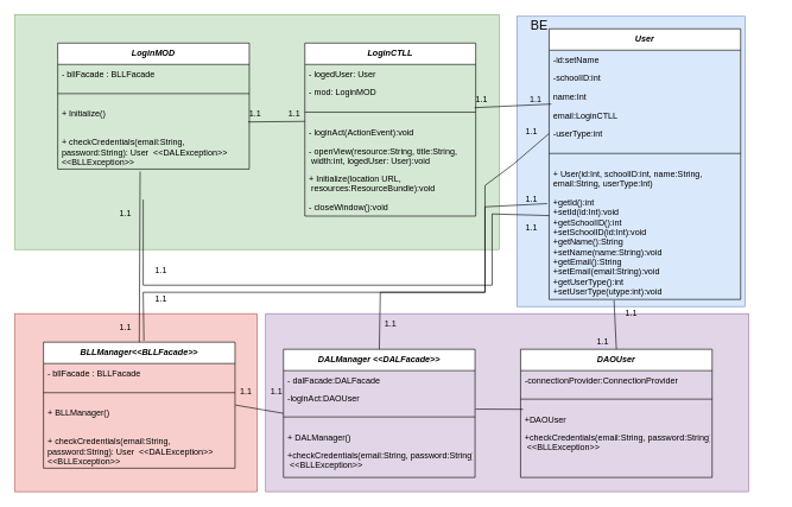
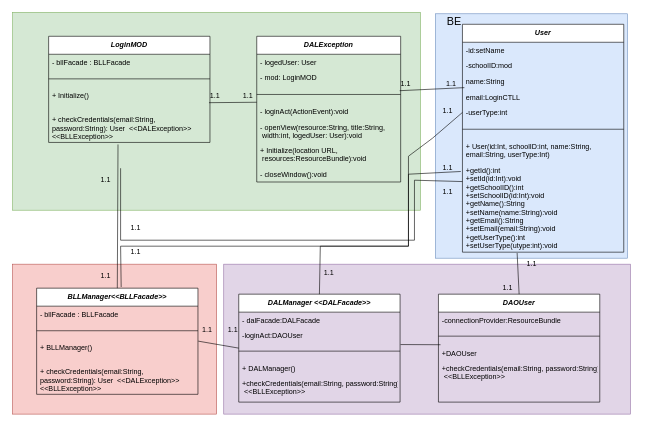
  <mxCell id="0" />
  <mxCell id="1" parent="0" />
  <mxCell id="2" value="" style="rounded=1;whiteSpace=wrap;html=1;fillColor=#d5e8d4;strokeColor=#82b366;arcSize=0;" vertex="1" parent="1"><mxGeometry x="20" width="680" height="330" as="geometry" y="20" /></mxCell>
  <mxCell id="3" value="" style="rounded=1;whiteSpace=wrap;html=1;fillColor=#dae8fc;strokeColor=#6c8ebf;rotation=-90;arcSize=0;" vertex="1" parent="1"><mxGeometry x="681.25" y="66.25" width="407.5" height="320" as="geometry" /></mxCell>
  <mxCell id="4" value="User" style="swimlane;fontStyle=3;align=center;verticalAlign=top;childLayout=stackLayout;horizontal=1;startSize=30;horizontalStack=0;resizeParent=1;resizeLast=0;collapsible=1;marginBottom=0;rounded=0;shadow=0;strokeWidth=1;" vertex="1" parent="1"><mxGeometry x="770" y="40" width="269" height="380" as="geometry"><mxRectangle x="1098" y="259" width="296" height="130" as="alternateBounds" /></mxGeometry></mxCell>
  <mxCell id="5" value="-id:setName" style="text;align=left;verticalAlign=top;spacingLeft=4;spacingRight=4;overflow=hidden;rotatable=0;points=[[0,0.5],[1,0.5]];portConstraint=eastwest;rounded=0;shadow=0;html=0;" vertex="1" parent="4"><mxGeometry y="30" width="269" height="26" as="geometry" /></mxCell>
- <mxCell id="6" value="-schoolID:int" style="text;align=left;verticalAlign=top;spacingLeft=4;spacingRight=4;overflow=hidden;rotatable=0;points=[[0,0.5],[1,0.5]];portConstraint=eastwest;rounded=0;shadow=0;html=0;" vertex="1" parent="4"><mxGeometry y="56" width="269" height="26" as="geometry" /></mxCell>
- <mxCell id="7" value="name:Int" style="text;align=left;verticalAlign=top;spacingLeft=4;spacingRight=4;overflow=hidden;rotatable=0;points=[[0,0.5],[1,0.5]];portConstraint=eastwest;rounded=0;shadow=0;html=0;" vertex="1" parent="4"><mxGeometry y="82" width="269" height="26" as="geometry" /></mxCell>
+ <mxCell id="6" value="-schoolID:mod" style="text;align=left;verticalAlign=top;spacingLeft=4;spacingRight=4;overflow=hidden;rotatable=0;points=[[0,0.5],[1,0.5]];portConstraint=eastwest;rounded=0;shadow=0;html=0;" vertex="1" parent="4"><mxGeometry y="56" width="269" height="26" as="geometry" /></mxCell>
+ <mxCell id="7" value="name:String" style="text;align=left;verticalAlign=top;spacingLeft=4;spacingRight=4;overflow=hidden;rotatable=0;points=[[0,0.5],[1,0.5]];portConstraint=eastwest;rounded=0;shadow=0;html=0;" vertex="1" parent="4"><mxGeometry y="82" width="269" height="26" as="geometry" /></mxCell>
  <mxCell id="8" value="email:LoginCTLL" style="text;align=left;verticalAlign=top;spacingLeft=4;spacingRight=4;overflow=hidden;rotatable=0;points=[[0,0.5],[1,0.5]];portConstraint=eastwest;rounded=0;shadow=0;html=0;" vertex="1" parent="4"><mxGeometry y="108" width="269" height="26" as="geometry" /></mxCell>
  <mxCell id="9" value="-userType:int" style="text;align=left;verticalAlign=top;spacingLeft=4;spacingRight=4;overflow=hidden;rotatable=0;points=[[0,0.5],[1,0.5]];portConstraint=eastwest;rounded=0;shadow=0;html=0;" vertex="1" parent="4"><mxGeometry y="134" width="269" height="26" as="geometry" /></mxCell>
  <mxCell id="10" value="" style="line;html=1;strokeWidth=1;align=left;verticalAlign=middle;spacingTop=-1;spacingLeft=3;spacingRight=3;rotatable=0;labelPosition=right;points=[];portConstraint=eastwest;" vertex="1" parent="4"><mxGeometry y="160" width="269" height="30" as="geometry" /></mxCell>
  <mxCell id="11" value="+ User(id:Int, schoolID:int, name:String, &#10;email:String, userType:Int)" style="text;align=left;verticalAlign=top;spacingLeft=4;spacingRight=4;overflow=hidden;rotatable=0;points=[[0,0.5],[1,0.5]];portConstraint=eastwest;rounded=0;shadow=0;html=0;" vertex="1" parent="4"><mxGeometry y="190" width="269" height="40" as="geometry" /></mxCell>
  <mxCell id="12" value="+getId():int&#10;+setId(id:Int):void&#10;+getSchoolID():int&#10;+setSchoolID(id:Int):void&#10;+getName():String&#10;+setName(name:String):void&#10;+getEmail():String&#10;+setEmail(email:String):void&#10;+getUserType():int&#10;+setUserType(utype:int):void" style="text;align=left;verticalAlign=top;spacingLeft=4;spacingRight=4;overflow=hidden;rotatable=0;points=[[0,0.5],[1,0.5]];portConstraint=eastwest;rounded=0;shadow=0;html=0;" vertex="1" parent="4"><mxGeometry y="230" width="269" height="150" as="geometry" /></mxCell>
  <mxCell id="13" value="BE" style="text;html=1;align=center;verticalAlign=middle;resizable=0;points=[];autosize=1;strokeColor=none;fillColor=none;fontSize=18;" vertex="1" parent="1"><mxGeometry x="735.5" width="40" height="30" as="geometry" y="20" /></mxCell>
- <mxCell id="14" value="LoginCTLL" style="swimlane;fontStyle=3;align=center;verticalAlign=top;childLayout=stackLayout;horizontal=1;startSize=30;horizontalStack=0;resizeParent=1;resizeLast=0;collapsible=1;marginBottom=0;rounded=0;shadow=0;strokeWidth=1;" vertex="1" parent="1"><mxGeometry x="427" y="60" width="240" height="243" as="geometry"><mxRectangle x="1098" y="259" width="296" height="130" as="alternateBounds" /></mxGeometry></mxCell>
+ <mxCell id="14" value="DALException" style="swimlane;fontStyle=3;align=center;verticalAlign=top;childLayout=stackLayout;horizontal=1;startSize=30;horizontalStack=0;resizeParent=1;resizeLast=0;collapsible=1;marginBottom=0;rounded=0;shadow=0;strokeWidth=1;" vertex="1" parent="1"><mxGeometry x="427" y="60" width="240" height="243" as="geometry"><mxRectangle x="1098" y="259" width="296" height="130" as="alternateBounds" /></mxGeometry></mxCell>
  <mxCell id="15" value="- logedUser: User" style="text;align=left;verticalAlign=top;spacingLeft=4;spacingRight=4;overflow=hidden;rotatable=0;points=[[0,0.5],[1,0.5]];portConstraint=eastwest;rounded=0;shadow=0;html=0;" vertex="1" parent="14"><mxGeometry y="30" width="240" height="26" as="geometry" /></mxCell>
  <mxCell id="16" value="- mod: LoginMOD" style="text;align=left;verticalAlign=top;spacingLeft=4;spacingRight=4;overflow=hidden;rotatable=0;points=[[0,0.5],[1,0.5]];portConstraint=eastwest;rounded=0;shadow=0;html=0;" vertex="1" parent="14"><mxGeometry y="56" width="240" height="26" as="geometry" /></mxCell>
  <mxCell id="17" value="" style="line;html=1;strokeWidth=1;align=left;verticalAlign=middle;spacingTop=-1;spacingLeft=3;spacingRight=3;rotatable=0;labelPosition=right;points=[];portConstraint=eastwest;" vertex="1" parent="14"><mxGeometry y="82" width="240" height="30" as="geometry" /></mxCell>
  <mxCell id="18" value="- loginAct(ActionEvent):void" style="text;align=left;verticalAlign=top;spacingLeft=4;spacingRight=4;overflow=hidden;rotatable=0;points=[[0,0.5],[1,0.5]];portConstraint=eastwest;rounded=0;shadow=0;html=0;" vertex="1" parent="14"><mxGeometry y="112" width="240" height="26" as="geometry" /></mxCell>
  <mxCell id="19" value="- openView(resource:String, title:String,&#10; width:int, logedUser: User):void" style="text;align=left;verticalAlign=top;spacingLeft=4;spacingRight=4;overflow=hidden;rotatable=0;points=[[0,0.5],[1,0.5]];portConstraint=eastwest;rounded=0;shadow=0;html=0;" vertex="1" parent="14"><mxGeometry y="138" width="240" height="39" as="geometry" /></mxCell>
  <mxCell id="20" value="+ Initialize(location URL,&#10; resources:ResourceBundle):void" style="text;align=left;verticalAlign=top;spacingLeft=4;spacingRight=4;overflow=hidden;rotatable=0;points=[[0,0.5],[1,0.5]];portConstraint=eastwest;rounded=0;shadow=0;html=0;" vertex="1" parent="14"><mxGeometry y="177" width="240" height="40" as="geometry" /></mxCell>
  <mxCell id="21" value="- closeWindow():void" style="text;align=left;verticalAlign=top;spacingLeft=4;spacingRight=4;overflow=hidden;rotatable=0;points=[[0,0.5],[1,0.5]];portConstraint=eastwest;rounded=0;shadow=0;html=0;" vertex="1" parent="14"><mxGeometry y="217" width="240" height="26" as="geometry" /></mxCell>
  <mxCell id="22" value="LoginMOD" style="swimlane;fontStyle=3;align=center;verticalAlign=top;childLayout=stackLayout;horizontal=1;startSize=30;horizontalStack=0;resizeParent=1;resizeLast=0;collapsible=1;marginBottom=0;rounded=0;shadow=0;strokeWidth=1;" vertex="1" parent="1"><mxGeometry x="80" y="60" width="269" height="177" as="geometry"><mxRectangle x="1098" y="259" width="296" height="130" as="alternateBounds" /></mxGeometry></mxCell>
  <mxCell id="23" value="- bllFacade : BLLFacade" style="text;align=left;verticalAlign=top;spacingLeft=4;spacingRight=4;overflow=hidden;rotatable=0;points=[[0,0.5],[1,0.5]];portConstraint=eastwest;rounded=0;shadow=0;html=0;" vertex="1" parent="22"><mxGeometry y="30" width="269" height="26" as="geometry" /></mxCell>
  <mxCell id="24" value="" style="line;html=1;strokeWidth=1;align=left;verticalAlign=middle;spacingTop=-1;spacingLeft=3;spacingRight=3;rotatable=0;labelPosition=right;points=[];portConstraint=eastwest;" vertex="1" parent="22"><mxGeometry y="56" width="269" height="30" as="geometry" /></mxCell>
  <mxCell id="25" value="+ Initialize()" style="text;align=left;verticalAlign=top;spacingLeft=4;spacingRight=4;overflow=hidden;rotatable=0;points=[[0,0.5],[1,0.5]];portConstraint=eastwest;rounded=0;shadow=0;html=0;" vertex="1" parent="22"><mxGeometry y="86" width="269" height="40" as="geometry" /></mxCell>
  <mxCell id="26" value="+ checkCredentials(email:String, &#10;password:String): User  &lt;&lt;DALException&gt;&gt;&#10;&lt;&lt;BLLException&gt;&gt;" style="text;align=left;verticalAlign=top;spacingLeft=4;spacingRight=4;overflow=hidden;rotatable=0;points=[[0,0.5],[1,0.5]];portConstraint=eastwest;rounded=0;shadow=0;html=0;" vertex="1" parent="22"><mxGeometry y="126" width="269" height="51" as="geometry" /></mxCell>
  <mxCell id="27" value="" style="endArrow=none;html=1;rounded=0;exitX=0.179;exitY=1.036;exitDx=0;exitDy=0;exitPerimeter=0;" edge="1" parent="1" source="28"><mxGeometry width="50" height="50" relative="1" as="geometry"><mxPoint x="487" y="250" as="sourcePoint" /><mxPoint x="427" y="170" as="targetPoint" /></mxGeometry></mxCell>
  <mxCell id="28" value="1.1" style="text;html=1;align=center;verticalAlign=middle;resizable=0;points=[];autosize=1;strokeColor=none;fillColor=none;" vertex="1" parent="1"><mxGeometry x="342" y="150" width="30" height="20" as="geometry" /></mxCell>
  <mxCell id="29" value="1.1" style="text;html=1;align=center;verticalAlign=middle;resizable=0;points=[];autosize=1;strokeColor=none;fillColor=none;" vertex="1" parent="1"><mxGeometry x="397" y="150" width="30" height="20" as="geometry" /></mxCell>
  <mxCell id="30" value="" style="endArrow=none;html=1;rounded=0;exitX=0.179;exitY=1.036;exitDx=0;exitDy=0;exitPerimeter=0;entryX=0.012;entryY=-0.091;entryDx=0;entryDy=0;entryPerimeter=0;" edge="1" parent="1" source="31" target="8"><mxGeometry width="50" height="50" relative="1" as="geometry"><mxPoint x="805" y="230" as="sourcePoint" /><mxPoint x="745" y="150" as="targetPoint" /></mxGeometry></mxCell>
  <mxCell id="31" value="1.1" style="text;html=1;align=center;verticalAlign=middle;resizable=0;points=[];autosize=1;strokeColor=none;fillColor=none;" vertex="1" parent="1"><mxGeometry x="660" y="130" width="30" height="20" as="geometry" /></mxCell>
  <mxCell id="32" value="1.1" style="text;html=1;align=center;verticalAlign=middle;resizable=0;points=[];autosize=1;strokeColor=none;fillColor=none;" vertex="1" parent="1"><mxGeometry x="735.5" y="130" width="30" height="20" as="geometry" /></mxCell>
  <mxCell id="33" value="" style="rounded=1;whiteSpace=wrap;html=1;fillColor=#f8cecc;strokeColor=#b85450;arcSize=0;" vertex="1" parent="1"><mxGeometry x="20" y="440" width="340" height="250" as="geometry" /></mxCell>
  <mxCell id="34" value="BLLManager&lt;&lt;BLLFacade&gt;&gt;" style="swimlane;fontStyle=3;align=center;verticalAlign=top;childLayout=stackLayout;horizontal=1;startSize=30;horizontalStack=0;resizeParent=1;resizeLast=0;collapsible=1;marginBottom=0;rounded=0;shadow=0;strokeWidth=1;" vertex="1" parent="1"><mxGeometry x="60" y="480" width="269" height="177" as="geometry"><mxRectangle x="1098" y="259" width="296" height="130" as="alternateBounds" /></mxGeometry></mxCell>
  <mxCell id="35" value="- bllFacade : BLLFacade" style="text;align=left;verticalAlign=top;spacingLeft=4;spacingRight=4;overflow=hidden;rotatable=0;points=[[0,0.5],[1,0.5]];portConstraint=eastwest;rounded=0;shadow=0;html=0;" vertex="1" parent="34"><mxGeometry y="30" width="269" height="26" as="geometry" /></mxCell>
  <mxCell id="36" value="" style="line;html=1;strokeWidth=1;align=left;verticalAlign=middle;spacingTop=-1;spacingLeft=3;spacingRight=3;rotatable=0;labelPosition=right;points=[];portConstraint=eastwest;" vertex="1" parent="34"><mxGeometry y="56" width="269" height="30" as="geometry" /></mxCell>
  <mxCell id="37" value="+ BLLManager()" style="text;align=left;verticalAlign=top;spacingLeft=4;spacingRight=4;overflow=hidden;rotatable=0;points=[[0,0.5],[1,0.5]];portConstraint=eastwest;rounded=0;shadow=0;html=0;" vertex="1" parent="34"><mxGeometry y="86" width="269" height="40" as="geometry" /></mxCell>
  <mxCell id="38" value="+ checkCredentials(email:String, &#10;password:String): User  &lt;&lt;DALException&gt;&gt;&#10;&lt;&lt;BLLException&gt;&gt;" style="text;align=left;verticalAlign=top;spacingLeft=4;spacingRight=4;overflow=hidden;rotatable=0;points=[[0,0.5],[1,0.5]];portConstraint=eastwest;rounded=0;shadow=0;html=0;" vertex="1" parent="34"><mxGeometry y="126" width="269" height="51" as="geometry" /></mxCell>
  <mxCell id="39" value="&lt;span style=&quot;color: rgba(0, 0, 0, 0); font-family: monospace; font-size: 0px; text-align: start;&quot;&gt;%3CmxGraphModel%3E%3Croot%3E%3CmxCell%20id%3D%220%22%2F%3E%3CmxCell%20id%3D%221%22%20parent%3D%220%22%2F%3E%3CmxCell%20id%3D%222%22%20value%3D%22-%20dalFacade%3ADALFacade%22%20style%3D%22text%3Balign%3Dleft%3BverticalAlign%3Dtop%3BspacingLeft%3D4%3BspacingRight%3D4%3Boverflow%3Dhidden%3Brotatable%3D0%3Bpoints%3D%5B%5B0%2C0.5%5D%2C%5B1%2C0.5%5D%5D%3BportConstraint%3Deastwest%3Brounded%3D0%3Bshadow%3D0%3Bhtml%3D0%3B%22%20vertex%3D%221%22%20parent%3D%221%22%3E%3CmxGeometry%20x%3D%224952%22%20y%3D%22311%22%20width%3D%22402%22%20height%3D%2225%22%20as%3D%22geometry%22%2F%3E%3C%2FmxCell%3E%3CmxCell%20id%3D%223%22%20value%3D%22-daoUser%3ADAOUser%22%20style%3D%22text%3Balign%3Dleft%3BverticalAlign%3Dtop%3BspacingLeft%3D4%3BspacingRight%3D4%3Boverflow%3Dhidden%3Brotatable%3D0%3Bpoints%3D%5B%5B0%2C0.5%5D%2C%5B1%2C0.5%5D%5D%3BportConstraint%3Deastwest%3Brounded%3D0%3Bshadow%3D0%3Bhtml%3D0%3B%22%20vertex%3D%221%22%20parent%3D%221%22%3E%3CmxGeometry%20x%3D%224952%22%20y%3D%22361%22%20width%3D%22402%22%20height%3D%2225%22%20as%3D%22geometry%22%2F%3E%3C%2FmxCell%3E%3CmxCell%20id%3D%224%22%20value%3D%22%2B%20DALManager()%22%20style%3D%22text%3Balign%3Dleft%3BverticalAlign%3Dtop%3BspacingLeft%3D4%3BspacingRight%3D4%3Boverflow%3Dhidden%3Brotatable%3D0%3Bpoints%3D%5B%5B0%2C0.5%5D%2C%5B1%2C0.5%5D%5D%3BportConstraint%3Deastwest%3Brounded%3D0%3Bshadow%3D0%3Bhtml%3D0%3B%22%20vertex%3D%221%22%20parent%3D%221%22%3E%3CmxGeometry%20x%3D%224952%22%20y%3D%22603%22%20width%3D%22402%22%20height%3D%2225%22%20as%3D%22geometry%22%2F%3E%3C%2FmxCell%3E%3CmxCell%20id%3D%225%22%20value%3D%22%2BcheckCredentials(email%3AString%2C%20password%3AString)%3A%20User%20%26lt%3B%26lt%3BDALException%26gt%3B%26gt%3B%26%2310%3B%C2%A0%26lt%3B%26lt%3BBLLException%26gt%3B%26gt%3B%22%20style%3D%22text%3Balign%3Dleft%3BverticalAlign%3Dtop%3BspacingLeft%3D4%3BspacingRight%3D4%3Boverflow%3Dhidden%3Brotatable%3D0%3Bpoints%3D%5B%5B0%2C0.5%5D%2C%5B1%2C0.5%5D%5D%3BportConstraint%3Deastwest%3Brounded%3D0%3Bshadow%3D0%3Bhtml%3D0%3B%22%20vertex%3D%221%22%20parent%3D%221%22%3E%3CmxGeometry%20x%3D%224952%22%20y%3D%22628%22%20width%3D%22402%22%20height%3D%2239%22%20as%3D%22geometry%22%2F%3E%3C%2FmxCell%3E%3C%2Froot%3E%3C%2FmxGraphModel%3E&lt;/span&gt;" style="rounded=1;whiteSpace=wrap;html=1;fillColor=#e1d5e7;strokeColor=#9673a6;arcSize=0;" vertex="1" parent="1"><mxGeometry x="372" y="440" width="678" height="250" as="geometry" /></mxCell>
  <mxCell id="40" value="DALManager &lt;&lt;DALFacade&gt;&gt;" style="swimlane;fontStyle=3;align=center;verticalAlign=top;childLayout=stackLayout;horizontal=1;startSize=30;horizontalStack=0;resizeParent=1;resizeLast=0;collapsible=1;marginBottom=0;rounded=0;shadow=0;strokeWidth=1;" vertex="1" parent="1"><mxGeometry x="397" y="490" width="269" height="180" as="geometry"><mxRectangle x="1098" y="259" width="296" height="130" as="alternateBounds" /></mxGeometry></mxCell>
  <mxCell id="41" value="- dalFacade:DALFacade" style="text;align=left;verticalAlign=top;spacingLeft=4;spacingRight=4;overflow=hidden;rotatable=0;points=[[0,0.5],[1,0.5]];portConstraint=eastwest;rounded=0;shadow=0;html=0;" vertex="1" parent="40"><mxGeometry y="30" width="269" height="25" as="geometry" /></mxCell>
  <mxCell id="42" value="-loginAct:DAOUser" style="text;align=left;verticalAlign=top;spacingLeft=4;spacingRight=4;overflow=hidden;rotatable=0;points=[[0,0.5],[1,0.5]];portConstraint=eastwest;rounded=0;shadow=0;html=0;" vertex="1" parent="40"><mxGeometry y="55" width="269" height="25" as="geometry" /></mxCell>
  <mxCell id="43" value="" style="line;html=1;strokeWidth=1;align=left;verticalAlign=middle;spacingTop=-1;spacingLeft=3;spacingRight=3;rotatable=0;labelPosition=right;points=[];portConstraint=eastwest;" vertex="1" parent="40"><mxGeometry y="80" width="269" height="30" as="geometry" /></mxCell>
  <mxCell id="44" value="+ DALManager()" style="text;align=left;verticalAlign=top;spacingLeft=4;spacingRight=4;overflow=hidden;rotatable=0;points=[[0,0.5],[1,0.5]];portConstraint=eastwest;rounded=0;shadow=0;html=0;" vertex="1" parent="40"><mxGeometry y="110" width="269" height="25" as="geometry" /></mxCell>
  <mxCell id="45" value="+checkCredentials(email:String, password:String): User &lt;&lt;DALException&gt;&gt;&#10; &lt;&lt;BLLException&gt;&gt;" style="text;align=left;verticalAlign=top;spacingLeft=4;spacingRight=4;overflow=hidden;rotatable=0;points=[[0,0.5],[1,0.5]];portConstraint=eastwest;rounded=0;shadow=0;html=0;" vertex="1" parent="40"><mxGeometry y="135" width="269" height="39" as="geometry" /></mxCell>
  <mxCell id="46" value="" style="endArrow=none;html=1;rounded=0;fontSize=18;entryX=0.43;entryY=1.066;entryDx=0;entryDy=0;entryPerimeter=0;exitX=0.5;exitY=0;exitDx=0;exitDy=0;" edge="1" parent="1" source="34" target="26"><mxGeometry width="50" height="50" relative="1" as="geometry"><mxPoint x="430" y="370" as="sourcePoint" /><mxPoint x="480" y="320" as="targetPoint" /></mxGeometry></mxCell>
  <mxCell id="47" value="1.1" style="text;html=1;align=center;verticalAlign=middle;resizable=0;points=[];autosize=1;strokeColor=none;fillColor=none;" vertex="1" parent="1"><mxGeometry x="160" y="290" width="30" height="20" as="geometry" /></mxCell>
  <mxCell id="48" value="1.1" style="text;html=1;align=center;verticalAlign=middle;resizable=0;points=[];autosize=1;strokeColor=none;fillColor=none;" vertex="1" parent="1"><mxGeometry x="160" y="450" width="30" height="20" as="geometry" /></mxCell>
  <mxCell id="49" value="" style="endArrow=none;html=1;rounded=0;fontSize=18;entryX=0;entryY=0.5;entryDx=0;entryDy=0;exitX=1.002;exitY=0.059;exitDx=0;exitDy=0;exitPerimeter=0;" edge="1" parent="1" source="37" target="40"><mxGeometry width="50" height="50" relative="1" as="geometry"><mxPoint x="330" y="560" as="sourcePoint" /><mxPoint x="211.588" y="287.816" as="targetPoint" /></mxGeometry></mxCell>
  <mxCell id="50" value="1.1" style="text;html=1;align=center;verticalAlign=middle;resizable=0;points=[];autosize=1;strokeColor=none;fillColor=none;" vertex="1" parent="1"><mxGeometry x="372" y="540" width="30" height="20" as="geometry" /></mxCell>
  <mxCell id="51" value="1.1" style="text;html=1;align=center;verticalAlign=middle;resizable=0;points=[];autosize=1;strokeColor=none;fillColor=none;" vertex="1" parent="1"><mxGeometry x="329" y="540" width="30" height="20" as="geometry" /></mxCell>
  <mxCell id="52" value="1.1" style="text;html=1;align=center;verticalAlign=middle;resizable=0;points=[];autosize=1;strokeColor=none;fillColor=none;" vertex="1" parent="1"><mxGeometry x="730" y="175" width="30" height="20" as="geometry" /></mxCell>
  <mxCell id="53" value="1.1" style="text;html=1;align=center;verticalAlign=middle;resizable=0;points=[];autosize=1;strokeColor=none;fillColor=none;" vertex="1" parent="1"><mxGeometry x="532" y="445" width="30" height="20" as="geometry" /></mxCell>
  <mxCell id="54" value="" style="endArrow=none;html=1;rounded=0;fontSize=18;entryX=0;entryY=0.5;entryDx=0;entryDy=0;exitX=0.5;exitY=0;exitDx=0;exitDy=0;" edge="1" parent="1" source="40" target="9"><mxGeometry width="50" height="50" relative="1" as="geometry"><mxPoint x="204.5" y="490" as="sourcePoint" /><mxPoint x="211.588" y="287.816" as="targetPoint" /><Array as="points"><mxPoint x="533" y="410" /><mxPoint x="680" y="410" /><mxPoint x="680" y="260" /><mxPoint x="720" y="230" /></Array></mxGeometry></mxCell>
  <mxCell id="55" value="" style="endArrow=none;html=1;rounded=0;fontSize=18;exitX=0.524;exitY=-0.011;exitDx=0;exitDy=0;exitPerimeter=0;entryX=-0.01;entryY=0.103;entryDx=0;entryDy=0;entryPerimeter=0;" edge="1" parent="1" source="34" target="12"><mxGeometry width="50" height="50" relative="1" as="geometry"><mxPoint x="680" y="290" as="sourcePoint" /><mxPoint x="740" y="290" as="targetPoint" /><Array as="points"><mxPoint x="200" y="410" /><mxPoint x="680" y="410" /><mxPoint x="680" y="290" /></Array></mxGeometry></mxCell>
  <mxCell id="56" value="1.1" style="text;html=1;align=center;verticalAlign=middle;resizable=0;points=[];autosize=1;strokeColor=none;fillColor=none;" vertex="1" parent="1"><mxGeometry x="210" y="410" width="30" height="20" as="geometry" /></mxCell>
  <mxCell id="57" value="" style="endArrow=none;html=1;rounded=0;fontSize=18;entryX=0;entryY=0.215;entryDx=0;entryDy=0;entryPerimeter=0;" edge="1" parent="1" target="12"><mxGeometry width="50" height="50" relative="1" as="geometry"><mxPoint x="200" y="280" as="sourcePoint" /><mxPoint x="750" y="300" as="targetPoint" /><Array as="points"><mxPoint x="200" y="400" /><mxPoint x="690" y="400" /><mxPoint x="690" y="300" /></Array></mxGeometry></mxCell>
  <mxCell id="58" value="1.1" style="text;html=1;align=center;verticalAlign=middle;resizable=0;points=[];autosize=1;strokeColor=none;fillColor=none;" vertex="1" parent="1"><mxGeometry x="210" y="370" width="30" height="20" as="geometry" /></mxCell>
  <mxCell id="59" value="1.1" style="text;html=1;align=center;verticalAlign=middle;resizable=0;points=[];autosize=1;strokeColor=none;fillColor=none;" vertex="1" parent="1"><mxGeometry x="730" y="270" width="30" height="20" as="geometry" /></mxCell>
  <mxCell id="60" value="1.1" style="text;html=1;align=center;verticalAlign=middle;resizable=0;points=[];autosize=1;strokeColor=none;fillColor=none;" vertex="1" parent="1"><mxGeometry x="730" y="310" width="30" height="20" as="geometry" /></mxCell>
  <mxCell id="61" value="DAOUser" style="swimlane;fontStyle=3;align=center;verticalAlign=top;childLayout=stackLayout;horizontal=1;startSize=30;horizontalStack=0;resizeParent=1;resizeLast=0;collapsible=1;marginBottom=0;rounded=0;shadow=0;strokeWidth=1;" vertex="1" parent="1"><mxGeometry x="730" y="490" width="269" height="180" as="geometry"><mxRectangle x="1098" y="259" width="296" height="130" as="alternateBounds" /></mxGeometry></mxCell>
- <mxCell id="62" value="-connectionProvider:ConnectionProvider" style="text;align=left;verticalAlign=top;spacingLeft=4;spacingRight=4;overflow=hidden;rotatable=0;points=[[0,0.5],[1,0.5]];portConstraint=eastwest;rounded=0;shadow=0;html=0;" vertex="1" parent="61"><mxGeometry y="30" width="269" height="25" as="geometry" /></mxCell>
+ <mxCell id="62" value="-connectionProvider:ResourceBundle" style="text;align=left;verticalAlign=top;spacingLeft=4;spacingRight=4;overflow=hidden;rotatable=0;points=[[0,0.5],[1,0.5]];portConstraint=eastwest;rounded=0;shadow=0;html=0;" vertex="1" parent="61"><mxGeometry y="30" width="269" height="25" as="geometry" /></mxCell>
  <mxCell id="63" value="" style="line;html=1;strokeWidth=1;align=left;verticalAlign=middle;spacingTop=-1;spacingLeft=3;spacingRight=3;rotatable=0;labelPosition=right;points=[];portConstraint=eastwest;" vertex="1" parent="61"><mxGeometry y="55" width="269" height="30" as="geometry" /></mxCell>
  <mxCell id="64" value="+DAOUser" style="text;align=left;verticalAlign=top;spacingLeft=4;spacingRight=4;overflow=hidden;rotatable=0;points=[[0,0.5],[1,0.5]];portConstraint=eastwest;rounded=0;shadow=0;html=0;" vertex="1" parent="61"><mxGeometry y="85" width="269" height="25" as="geometry" /></mxCell>
  <mxCell id="65" value="+checkCredentials(email:String, password:String): User &lt;&lt;DALException&gt;&gt;&#10; &lt;&lt;BLLException&gt;&gt;" style="text;align=left;verticalAlign=top;spacingLeft=4;spacingRight=4;overflow=hidden;rotatable=0;points=[[0,0.5],[1,0.5]];portConstraint=eastwest;rounded=0;shadow=0;html=0;" vertex="1" parent="61"><mxGeometry y="110" width="269" height="39" as="geometry" /></mxCell>
  <mxCell id="66" value="" style="endArrow=none;html=1;rounded=0;fontSize=18;entryX=0;entryY=0.5;entryDx=0;entryDy=0;exitX=1.003;exitY=1.161;exitDx=0;exitDy=0;exitPerimeter=0;" edge="1" parent="1" source="42"><mxGeometry width="50" height="50" relative="1" as="geometry"><mxPoint x="665.998" y="562.68" as="sourcePoint" /><mxPoint x="733.46" y="574.32" as="targetPoint" /></mxGeometry></mxCell>
  <mxCell id="67" value="" style="endArrow=none;html=1;rounded=0;fontSize=18;entryX=0.5;entryY=0;entryDx=0;entryDy=0;exitX=0.339;exitY=1.009;exitDx=0;exitDy=0;exitPerimeter=0;" edge="1" parent="1" source="12" target="61"><mxGeometry width="50" height="50" relative="1" as="geometry"><mxPoint x="819.997" y="459.695" as="sourcePoint" /><mxPoint x="886.65" y="459.99" as="targetPoint" /></mxGeometry></mxCell>
  <mxCell id="68" value="1.1" style="text;html=1;align=center;verticalAlign=middle;resizable=0;points=[];autosize=1;strokeColor=none;fillColor=none;" vertex="1" parent="1"><mxGeometry x="830" y="470" width="30" height="20" as="geometry" /></mxCell>
  <mxCell id="69" value="1.1" style="text;html=1;align=center;verticalAlign=middle;resizable=0;points=[];autosize=1;strokeColor=none;fillColor=none;" vertex="1" parent="1"><mxGeometry x="870" y="430" width="30" height="20" as="geometry" /></mxCell>
